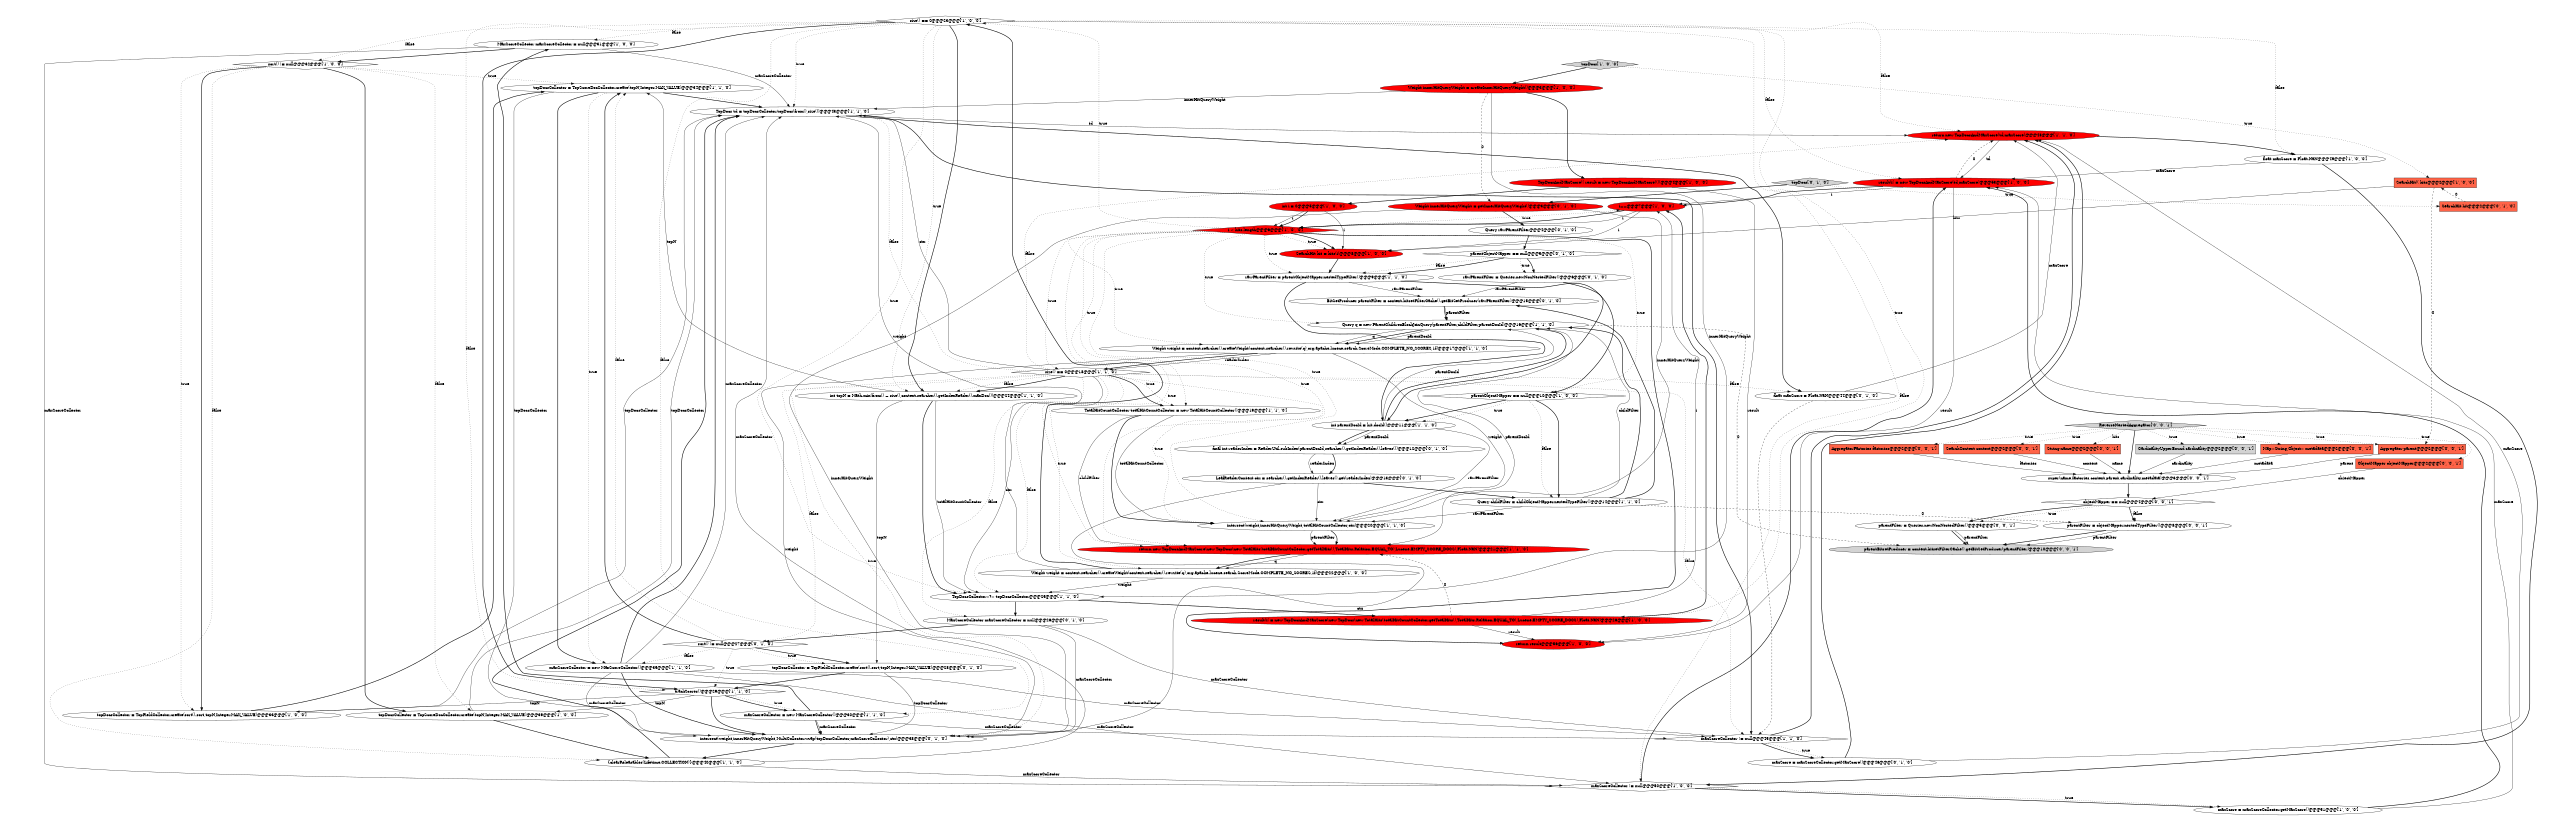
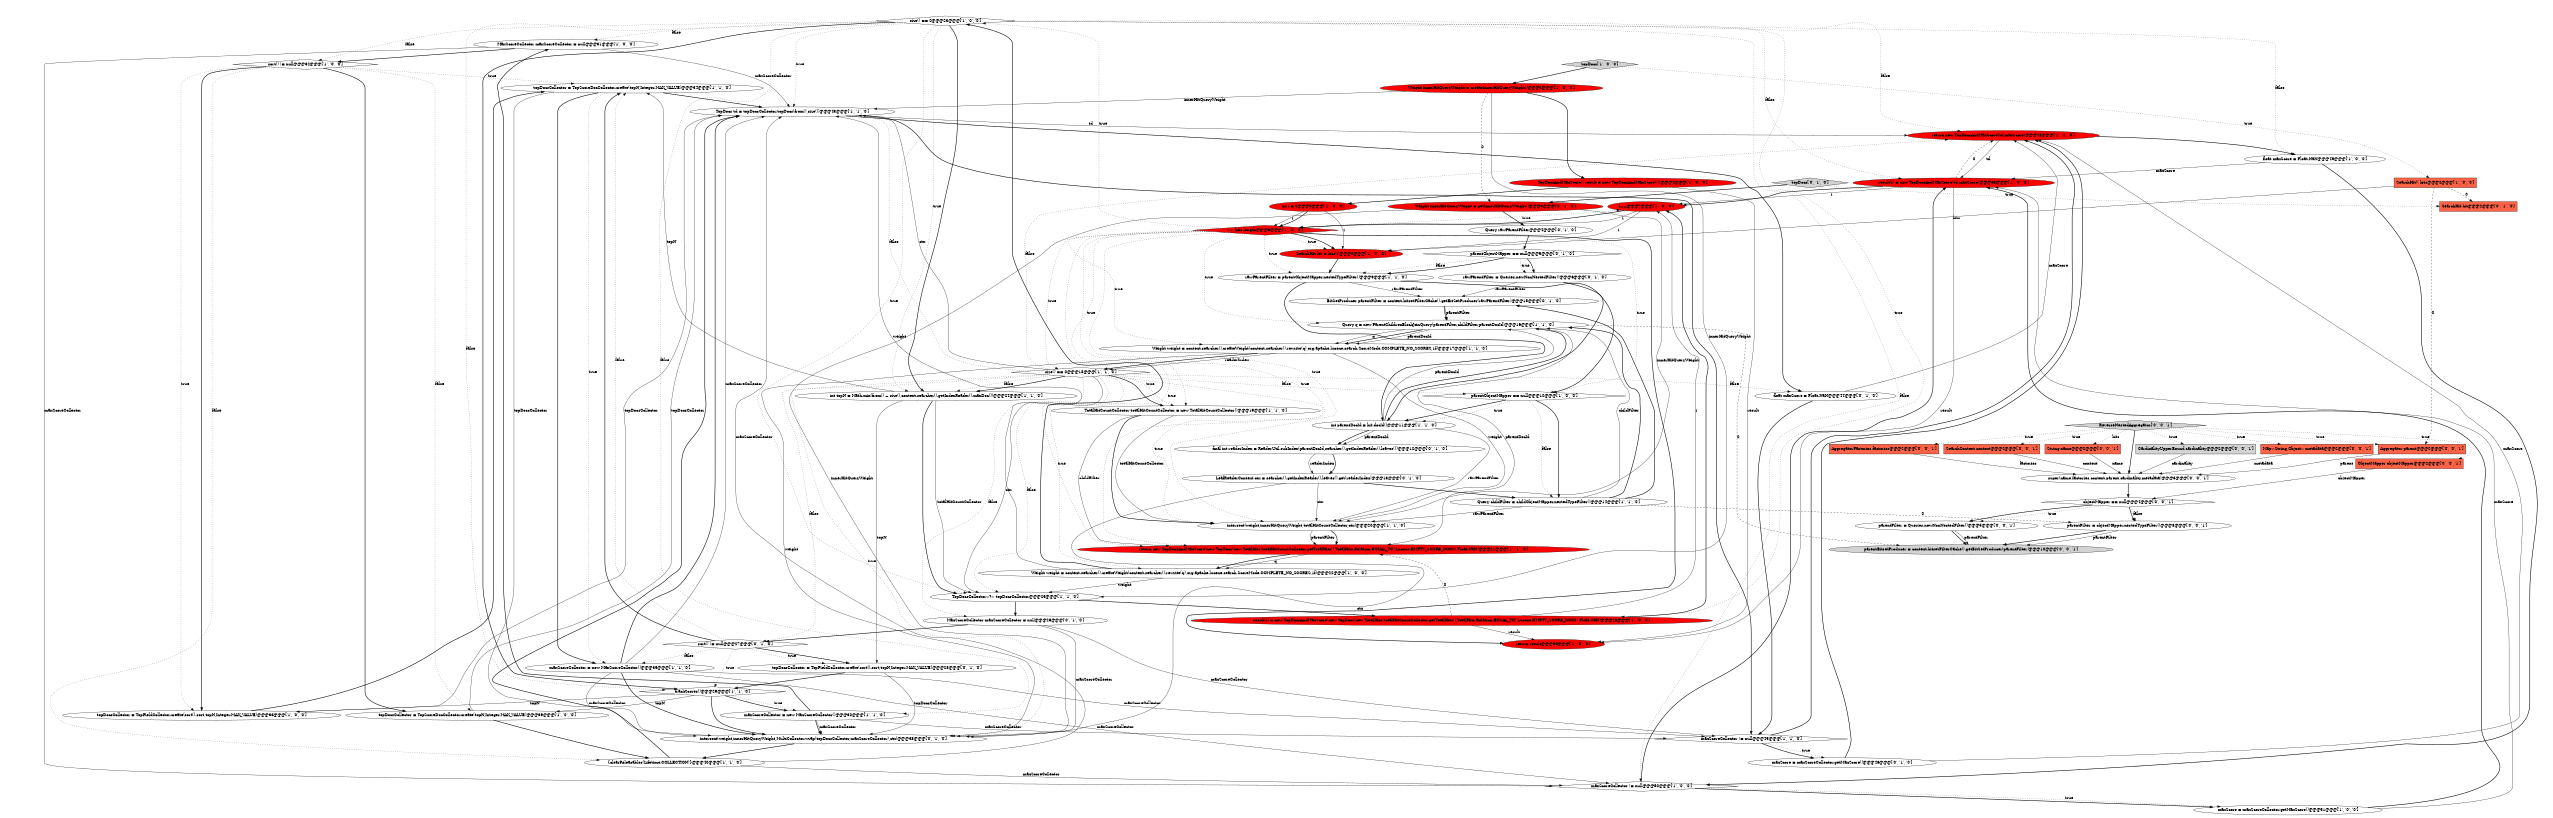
  digraph {
    node [fillcolor=white shape=ellipse style=filled]
    edge [style=bold]
    n1 [label="size() == 0@@@23@@@['1', '0', '0']" shape=diamond]
    n2 [label="MaxScoreCollector maxScoreCollector = null@@@31@@@['1', '0', '0']"]
    n3 [label="sort() != null@@@32@@@['1', '0', '0']" shape=diamond]
    n4 [label="trackScores()@@@29@@@['1', '1', '0']" shape=diamond]
    n5 [label="TopDocsCollector<?> topDocsCollector@@@25@@@['1', '1', '0']"]
    n6 [fillcolor=red label="return new TopDocsAndMaxScore(td,maxScore)@@@48@@@['1', '1', '0']"]
    n7 [label="maxScoreCollector = new MaxScoreCollector()@@@30@@@['1', '1', '0']"]
    n8 [fillcolor=red label="result(i( = new TopDocsAndMaxScore(td,maxScore)@@@53@@@['1', '0', '0']"]
    n9 [label="float maxScore = Float.NaN@@@49@@@['1', '0', '0']"]
    n10 [label="maxScoreCollector != null@@@50@@@['1', '0', '0']" shape=diamond]
    n11 [label="TopDocs td = topDocsCollector.topDocs(from(),size())@@@43@@@['1', '1', '0']"]
    n12 [fillcolor=red label="result(i( = new TopDocsAndMaxScore(new TopDocs(new TotalHits(totalHitCountCollector.getTotalHits(),TotalHits.Relation.EQUAL_TO),Lucene.EMPTY_SCORE_DOCS),Float.NaN)@@@26@@@['1', '0', '0']"]
    n13 [label="int topN = Math.min(from() + size(),context.searcher().getIndexReader().maxDoc())@@@24@@@['1', '1', '0']"]
    n14 [label="topDocsCollector = TopScoreDocCollector.create(topN,Integer.MAX_VALUE)@@@34@@@['1', '1', '0']"]
    n15 [label="topDocsCollector = TopScoreDocCollector.create(topN,Integer.MAX_VALUE)@@@39@@@['1', '0', '0']"]
    n16 [label="{clearReleasables(Lifetime.COLLECTION)}@@@40@@@['1', '1', '0']"]
    n17 [label="topDocsCollector = TopFieldCollector.create(sort().sort,topN,Integer.MAX_VALUE)@@@33@@@['1', '0', '0']"]
    n18 [label="intersect(weight,innerHitQueryWeight,MultiCollector.wrap(topDocsCollector,maxScoreCollector),ctx)@@@38@@@['0', '1', '0']"]
    n19 [label="MaxScoreCollector maxScoreCollector = null@@@26@@@['0', '1', '0']"]
    n20 [label="maxScoreCollector != null@@@45@@@['1', '1', '0']" shape=diamond]
    n21 [fillcolor=red label="i++@@@7@@@['1', '0', '0']"]
    n22 [fillcolor=red label="return result@@@56@@@['1', '0', '0']"]
    n23 [label="maxScore = maxScoreCollector.getMaxScore()@@@51@@@['1', '0', '0']"]
    n24 [label="float maxScore = Float.NaN@@@44@@@['0', '1', '0']"]
    n25 [fillcolor=red label="return new TopDocsAndMaxScore(new TopDocs(new TotalHits(totalHitCountCollector.getTotalHits(),TotalHits.Relation.EQUAL_TO),Lucene.EMPTY_SCORE_DOCS),Float.NaN)@@@21@@@['1', '1', '0']"]
    n26 [label="topDocsCollector = TopFieldCollector.create(sort().sort,topN,Integer.MAX_VALUE)@@@28@@@['0', '1', '0']"]
    n27 [fillcolor=tomato label="ObjectMapper objectMapper@@@2@@@['0', '0', '1']" shape=box]
    n28 [label="objectMapper == null@@@4@@@['0', '0', '1']" shape=diamond]
    n29 [label="parentFilter = objectMapper.nestedTypeFilter()@@@8@@@['0', '0', '1']"]
    n30 [label="parentFilter = Queries.newNonNestedFilter()@@@5@@@['0', '0', '1']"]
    n31 [label="size() == 0@@@18@@@['1', '1', '0']" shape=diamond]
    n32 [label="sort() != null@@@27@@@['0', '1', '0']" shape=diamond]
    n33 [label="intersect(weight,innerHitQueryWeight,totalHitCountCollector,ctx)@@@20@@@['1', '1', '0']"]
    n34 [label="TotalHitCountCollector totalHitCountCollector = new TotalHitCountCollector()@@@19@@@['1', '1', '0']"]
    n35 [label="maxScoreCollector = new MaxScoreCollector()@@@35@@@['1', '1', '0']"]
    n36 [label="maxScore = maxScoreCollector.getMaxScore()@@@46@@@['0', '1', '0']"]
    n37 [label="Weight weight = context.searcher().createWeight(context.searcher().rewrite(q),org.apache.lucene.search.ScoreMode.COMPLETE_NO_SCORES,1f)@@@22@@@['1', '0', '0']"]
    n38 [fillcolor=tomato label="String name@@@2@@@['0', '0', '1']" shape=box]
    n39 [label="super(name,factories,context,parent,cardinality,metadata)@@@3@@@['0', '0', '1']"]
    n40 [label="LeafReaderContext ctx = searcher().getIndexReader().leaves().get(readerIndex)@@@13@@@['0', '1', '0']"]
    n41 [label="Query childFilter = childObjectMapper.nestedTypeFilter()@@@14@@@['1', '1', '0']"]
    n42 [label="Query q = new ParentChildrenBlockJoinQuery(parentFilter,childFilter,parentDocId)@@@16@@@['1', '1', '0']"]
    n43 [label="BitSetProducer parentFilter = context.bitsetFilterCache().getBitSetProducer(rawParentFilter)@@@15@@@['0', '1', '0']"]
    n44 [label="Query rawParentFilter@@@4@@@['0', '1', '0']"]
    n45 [label="parentObjectMapper == null@@@5@@@['0', '1', '0']" shape=diamond]
    n46 [label="rawParentFilter = parentObjectMapper.nestedTypeFilter()@@@9@@@['1', '1', '0']"]
    n47 [label="rawParentFilter = Queries.newNonNestedFilter()@@@6@@@['0', '1', '0']"]
    n48 [fillcolor=red label="int i = 0@@@5@@@['1', '0', '0']"]
    n49 [fillcolor=red label="SearchHit hit = hits(i(@@@8@@@['1', '0', '0']"]
    n50 [fillcolor=red label="i < hits.length@@@6@@@['1', '0', '0']" shape=diamond]
    n51 [label="Weight weight = context.searcher().createWeight(context.searcher().rewrite(q),org.apache.lucene.search.ScoreMode.COMPLETE_NO_SCORES,1f)@@@17@@@['1', '1', '0']"]
    n52 [label="parentObjectMapper == null@@@10@@@['1', '0', '0']" shape=diamond]
    n53 [fillcolor=lightgray label="ReverseNestedAggregator['0', '0', '1']" shape=diamond]
    n54 [fillcolor=tomato label="Aggregator parent@@@2@@@['0', '0', '1']" shape=box]
    n55 [fillcolor=lightgray label="CardinalityUpperBound cardinality@@@2@@@['0', '0', '1']" shape=box]
    n56 [fillcolor=tomato label="Map<String,Object> metadata@@@2@@@['0', '0', '1']" shape=box]
    n57 [fillcolor=tomato label="AggregatorFactories factories@@@2@@@['0', '0', '1']" shape=box]
    n58 [fillcolor=tomato label="SearchContext context@@@2@@@['0', '0', '1']" shape=box]
    n59 [label="final int readerIndex = ReaderUtil.subIndex(parentDocId,searcher().getIndexReader().leaves())@@@12@@@['0', '1', '0']"]
    n60 [fillcolor=red label="Weight innerHitQueryWeight = getInnerHitQueryWeight()@@@3@@@['0', '1', '0']"]
    n61 [fillcolor=lightgray label="parentBitsetProducer = context.bitsetFilterCache().getBitSetProducer(parentFilter)@@@10@@@['0', '0', '1']"]
    n62 [label="int parentDocId = hit.docId()@@@11@@@['1', '1', '0']"]
    n63 [fillcolor=red label="Weight innerHitQueryWeight = createInnerHitQueryWeight()@@@3@@@['1', '0', '0']"]
    n64 [fillcolor=red label="TopDocsAndMaxScore(( result = new TopDocsAndMaxScore((((@@@4@@@['1', '0', '0']"]
    n65 [fillcolor=tomato label="SearchHit hit@@@2@@@['0', '1', '0']" shape=box]
    n66 [fillcolor=lightgray label="topDocs['0', '1', '0']" shape=diamond]
    n67 [fillcolor=tomato label="SearchHit(( hits@@@2@@@['1', '0', '0']" shape=box]
    n68 [fillcolor=lightgray label="topDocs['1', '0', '0']" shape=diamond]
    n1 -> n2 [label=false style=dotted]
    n1 -> n3 [label=false style=dotted]
    n1 -> n4 [label=false style=dotted]
    n1 -> n4
    n1 -> n5 [label=true style=dotted]
    n1 -> n6 [label=false style=dotted]
    n1 -> n7 [label=false style=dotted]
    n1 -> n8 [label=false style=dotted]
    n1 -> n9 [label=false style=dotted]
    n1 -> n10 [label=false style=dotted]
    n1 -> n11 [label=true style=dotted]
    n1 -> n12 [label=true style=dotted]
    n1 -> n13 [label=true style=dotted]
    n1 -> n13
    n2 -> n3
    n2 -> n10 [label=maxScoreCollector style=solid]
    n2 -> n11 [label=maxScoreCollector style=solid]
    n3 -> n14 [label=true style=dotted]
    n3 -> n15 [label=false style=dotted]
    n3 -> n15
    n3 -> n16 [label=false style=dotted]
    n3 -> n17 [label=true style=dotted]
    n3 -> n17
    n4 -> n7
    n4 -> n7 [label=true style=dotted]
    n4 -> n15 [label=topN style=solid]
    n4 -> n17 [label=topN style=solid]
    n4 -> n18
    n5 -> n12
    n5 -> n19
    n6 -> n8 [label=td style=solid]
    n6 -> n9
    n7 -> n2
    n7 -> n18 [label=maxScoreCollector style=solid]
    n7 -> n18
    n7 -> n20 [label=maxScoreCollector style=solid]
    n8 -> n6 [label=0 style=dashed]
    n8 -> n21
    n8 -> n21 [label=i style=solid]
    n8 -> n22 [label=result style=solid]
    n9 -> n8 [label=maxScore style=solid]
    n9 -> n10
    n10 -> n8
    n10 -> n23
    n10 -> n23 [label=true style=dotted]
    n11 -> n6 [label=td style=solid]
    n11 -> n20
    n11 -> n24
    n12 -> n21
    n12 -> n21 [label=i style=solid]
    n12 -> n22 [label=result style=solid]
    n12 -> n25 [label=0 style=dashed]
    n13 -> n5
    n13 -> n5 [label=totalHitCountCollector style=solid]
    n13 -> n14 [label=topN style=solid]
    n13 -> n26 [label=topN style=solid]
    n14 -> n11
    n14 -> n18 [label=topDocsCollector style=solid]
    n14 -> n35 [label=true style=dotted]
    n14 -> n35
    n15 -> n11 [label=topDocsCollector style=solid]
    n15 -> n16
    n16 -> n10 [label=maxScoreCollector style=solid]
    n16 -> n11
    n16 -> n11 [label=maxScoreCollector style=solid]
    n17 -> n11 [label=topDocsCollector style=solid]
    n17 -> n14
    n18 -> n16
    n19 -> n18 [label=maxScoreCollector style=solid]
    n19 -> n20 [label=maxScoreCollector style=solid]
    n19 -> n32
    n20 -> n6
    n20 -> n36 [label=true style=dotted]
    n20 -> n36
    n21 -> n49 [label=i style=solid]
    n21 -> n50 [label=i style=solid]
    n21 -> n50
    n23 -> n8
    n23 -> n8 [label=maxScore style=solid]
    n24 -> n6 [label=maxScore style=solid]
-   n24 -> n20 [style=dashed]
+   n24 -> n20
    n25 -> n37 [label=q style=solid]
    n25 -> n37
    n26 -> n4
    n26 -> n18 [label=topDocsCollector style=solid]
    n27 -> n28 [label=objectMapper style=solid]
    n28 -> n29
    n28 -> n29 [label=false style=dotted]
    n28 -> n30 [label=true style=dotted]
    n28 -> n30
    n29 -> n61 [label=parentFilter style=solid]
    n29 -> n61
    n30 -> n61
    n30 -> n61 [label=parentFilter style=solid]
    n31 -> n5 [label=ctx style=solid]
    n31 -> n5 [label=false style=dotted]
    n31 -> n6 [label=false style=dotted]
    n31 -> n11 [label=ctx style=solid]
    n31 -> n11 [label=false style=dotted]
    n31 -> n13 [label=false style=dotted]
    n31 -> n13
    n31 -> n18 [label=true style=dotted]
    n31 -> n19 [label=false style=dotted]
-   n31 -> n20 [label=false style=dotted]
+   n31 -> n52 [label=false style=dotted]
    n31 -> n24 [label=false style=dotted]
    n31 -> n25 [label=true style=dotted]
    n31 -> n32 [label=false style=dotted]
    n31 -> n33 [label=true style=dotted]
    n31 -> n34 [label=true style=dotted]
    n31 -> n34
    n32 -> n4 [label=true style=dotted]
    n32 -> n14 [label=false style=dotted]
    n32 -> n14
    n32 -> n26
    n32 -> n26 [label=true style=dotted]
    n32 -> n35 [label=false style=dotted]
    n33 -> n25
    n33 -> n25 [label=parentFilter style=solid]
    n34 -> n25 [label=childFilter style=solid]
    n34 -> n33
    n34 -> n33 [label=totalHitCountCollector style=solid]
    n35 -> n10 [label=maxScoreCollector style=solid]
    n35 -> n11
    n35 -> n11 [label=maxScoreCollector style=solid]
    n35 -> n18 [label=maxScoreCollector style=solid]
    n35 -> n18
    n35 -> n20 [label=maxScoreCollector style=solid]
    n36 -> n6
    n36 -> n6 [label=maxScore style=solid]
    n37 -> n1
    n37 -> n5 [label=weight style=solid]
    n37 -> n11 [label=weight style=solid]
    n38 -> n39 [label=name style=solid]
    n39 -> n28
    n40 -> n18 [label=ctx style=solid]
    n40 -> n33 [label=ctx style=solid]
    n40 -> n41
    n41 -> n29 [label=0 style=dashed]
    n41 -> n33 [label=rawParentFilter style=solid]
    n41 -> n42
    n41 -> n42 [label=childFilter style=solid]
    n41 -> n43
    n42 -> n25 [label=parentDocId style=solid]
    n42 -> n51
    n42 -> n51 [label=parentDocId style=solid]
    n42 -> n51 [label=q style=solid]
    n42 -> n61 [label=0 style=dashed]
    n43 -> n42 [label=parentFilter style=solid]
    n43 -> n42
    n44 -> n45
    n45 -> n46 [label=false style=dotted]
    n45 -> n46
    n45 -> n47
    n45 -> n47 [label=true style=dotted]
    n46 -> n43 [label=rawParentFilter style=solid]
    n46 -> n52
    n46 -> n62
    n47 -> n43 [label=rawParentFilter style=solid]
    n47 -> n62
    n48 -> n49 [label=i style=solid]
    n48 -> n50 [label=i style=solid]
    n48 -> n50
    n49 -> n46
    n50 -> n1 [label=true style=dotted]
    n50 -> n21 [label=true style=dotted]
    n50 -> n22
    n50 -> n25 [label=true style=dotted]
    n50 -> n31 [label=true style=dotted]
    n50 -> n33 [label=true style=dotted]
    n50 -> n34 [label=true style=dotted]
    n50 -> n37 [label=true style=dotted]
    n50 -> n42 [label=true style=dotted]
    n50 -> n46 [label=true style=dotted]
    n50 -> n49 [label=true style=dotted]
    n50 -> n49
    n50 -> n51 [label=true style=dotted]
    n50 -> n52 [label=true style=dotted]
    n51 -> n18 [label=weight style=solid]
    n51 -> n31
    n51 -> n31 [label=readerIndex style=solid]
    n51 -> n33 [label=weight style=solid]
    n52 -> n41
    n52 -> n41 [label=false style=dotted]
    n52 -> n62
    n52 -> n62 [label=true style=dotted]
    n53 -> n27 [label=true style=dotted]
    n53 -> n38 [label=hits style=dotted]
    n53 -> n39
    n53 -> n54 [label=true style=dotted]
    n53 -> n55 [label=true style=dotted]
    n53 -> n56 [label=true style=dotted]
    n53 -> n57 [label=true style=dotted]
    n53 -> n58 [label=true style=dotted]
    n54 -> n39 [label=parent style=solid]
    n55 -> n39 [label=cardinality style=solid]
    n56 -> n39 [label=metadata style=solid]
    n57 -> n39 [label=factories style=solid]
    n58 -> n39 [label=context style=solid]
    n59 -> n40 [label=readerIndex style=solid]
    n59 -> n40
    n60 -> n18 [label=innerHitQueryWeight style=solid]
    n60 -> n33 [label=innerHitQueryWeight style=solid]
    n60 -> n44
    n62 -> n33 [label=rawParentFilter style=solid]
    n62 -> n42
    n62 -> n42 [label=parentDocId style=solid]
    n62 -> n59 [label=parentDocId style=solid]
    n62 -> n59
    n63 -> n5 [label=innerHitQueryWeight style=solid]
    n63 -> n11 [label=innerHitQueryWeight style=solid]
    n63 -> n60 [label=0 style=dashed]
    n63 -> n64
    n64 -> n22 [label=result style=solid]
    n64 -> n48
    n66 -> n60
    n66 -> n65 [label=true style=dotted]
    n67 -> n49 [label=hits style=solid]
    n67 -> n54 [label=0 style=dashed]
-   n65 -> n67 [label=0 style=dashed]
+   n67 -> n65 [label=0 style=dashed]
    n68 -> n63
    n68 -> n67 [label=true style=dotted]
  }
